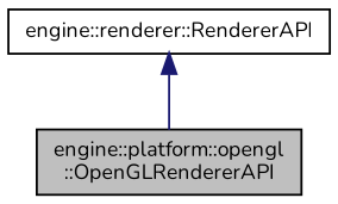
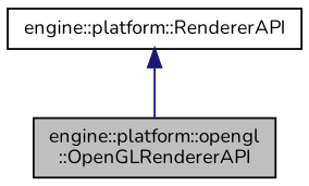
  digraph {
    fontname=Nunito
    node [color=black fontname=Nunito fontsize=10 shape=record style=filled]
    n1 [fillcolor=grey75 fontcolor=black height=0.2 label="engine::platform::opengl\l::OpenGLRendererAPI" width=0.4]
-   n2 [fillcolor=white height=0.2 label="engine::renderer::RendererAPI" width=0.4]
+   n2 [fillcolor=white height=0.2 label="engine::platform::RendererAPI" width=0.4]
    n2 -> n1 [color=midnightblue dir=back fontname=Nunito fontsize=10 labelfontname=Helvetica labelfontsize=10 style=solid]
  }
